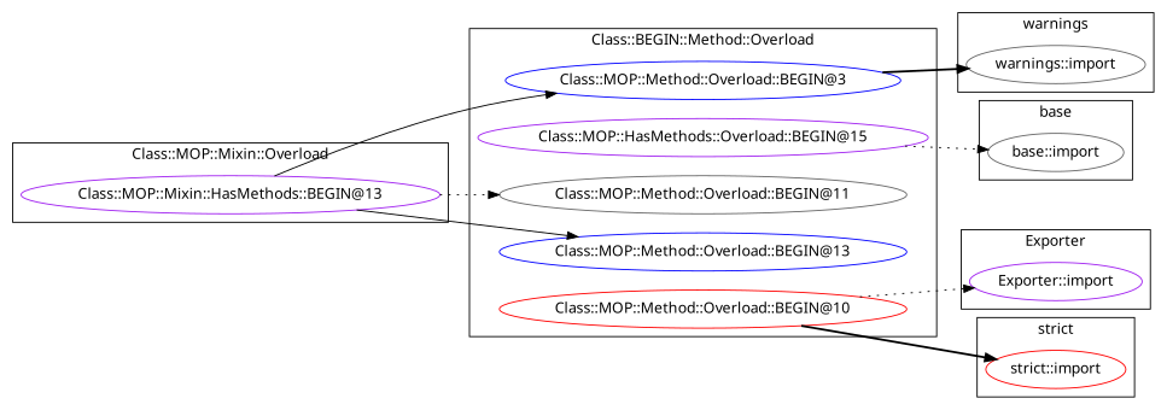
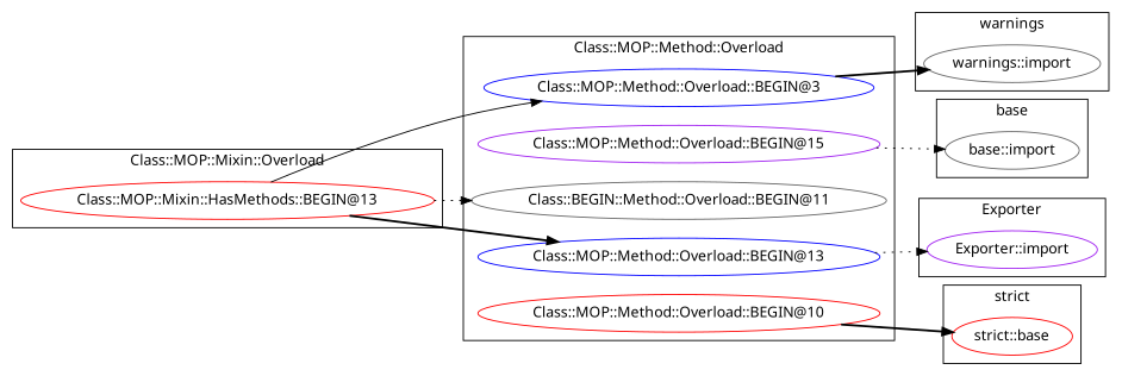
  digraph {
    fontname="Noto Sans"
    rankdir=LR
    node [color=gray40 fontname="Noto Sans"]
    edge [fontname="Noto Sans" style=dotted]
    "warnings::import"
-   "Class::MOP::Mixin::HasMethods::BEGIN@13" [color=purple]
+   "Class::MOP::Mixin::HasMethods::BEGIN@13" [color=red]
    "base::import"
    "Exporter::import" [color=purple]
    "Class::MOP::Method::Overload::BEGIN@3" [color=blue]
-   "Class::MOP::Method::Overload::BEGIN@15" [color=purple label="Class::MOP::HasMethods::Overload::BEGIN@15"]
-   "Class::MOP::Method::Overload::BEGIN@11"
+   "Class::MOP::Method::Overload::BEGIN@15" [color=purple]
+   "Class::MOP::Method::Overload::BEGIN@11" [label="Class::BEGIN::Method::Overload::BEGIN@11"]
    "Class::MOP::Method::Overload::BEGIN@13" [color=blue]
    "Class::MOP::Method::Overload::BEGIN@10" [color=red]
-   "strict::import" [color=red]
+   "strict::import" [color=red label="strict::base"]
    subgraph cluster_1 {
      label=warnings
      "warnings::import"
    }
    subgraph cluster_2 {
      label="Class::MOP::Mixin::Overload"
      "Class::MOP::Mixin::HasMethods::BEGIN@13"
    }
    subgraph cluster_3 {
      label=base
      "base::import"
    }
    subgraph cluster_4 {
      label=Exporter
      "Exporter::import"
    }
    subgraph cluster_5 {
-     label="Class::BEGIN::Method::Overload"
+     label="Class::MOP::Method::Overload"
      "Class::MOP::Method::Overload::BEGIN@3"
      "Class::MOP::Method::Overload::BEGIN@15"
      "Class::MOP::Method::Overload::BEGIN@11"
      "Class::MOP::Method::Overload::BEGIN@13"
      "Class::MOP::Method::Overload::BEGIN@10"
    }
    subgraph cluster_6 {
      label="strict"
      "strict::import"
    }
    "Class::MOP::Mixin::HasMethods::BEGIN@13" -> "Class::MOP::Method::Overload::BEGIN@3" [style=solid]
    "Class::MOP::Mixin::HasMethods::BEGIN@13" -> "Class::MOP::Method::Overload::BEGIN@11"
-   "Class::MOP::Mixin::HasMethods::BEGIN@13" -> "Class::MOP::Method::Overload::BEGIN@13" [style=solid]
+   "Class::MOP::Mixin::HasMethods::BEGIN@13" -> "Class::MOP::Method::Overload::BEGIN@13" [style=bold]
    "Class::MOP::Method::Overload::BEGIN@3" -> "warnings::import" [style=bold]
    "Class::MOP::Method::Overload::BEGIN@15" -> "base::import"
-   "Class::MOP::Method::Overload::BEGIN@10" -> "Exporter::import"
+   "Class::MOP::Method::Overload::BEGIN@13" -> "Exporter::import"
    "Class::MOP::Method::Overload::BEGIN@10" -> "strict::import" [style=bold]
  }
